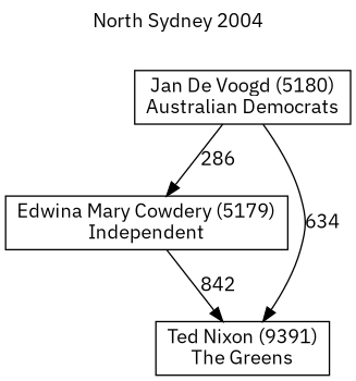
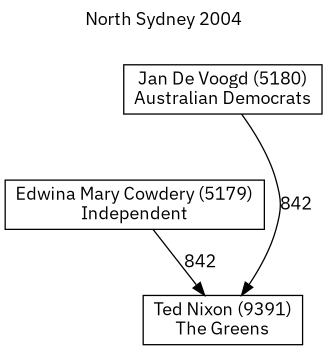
  digraph {
    fontname="IBM Plex Sans"
    label="North Sydney 2004"
    labelloc=t
    mclimit=10
    node [fontname="IBM Plex Sans" shape=box]
    edge [fontname="IBM Plex Sans"]
    n1 [label="Edwina Mary Cowdery (5179)\nIndependent"]
    n2 [label="Ted Nixon (9391)\nThe Greens"]
    n3 [label="Jan De Voogd (5180)\nAustralian Democrats"]
    n1 -> n2 [label=842]
-   n3 -> n1 [label=286]
-   n3 -> n2 [label=634]
+   n3 -> n2 [label=842]
  }
